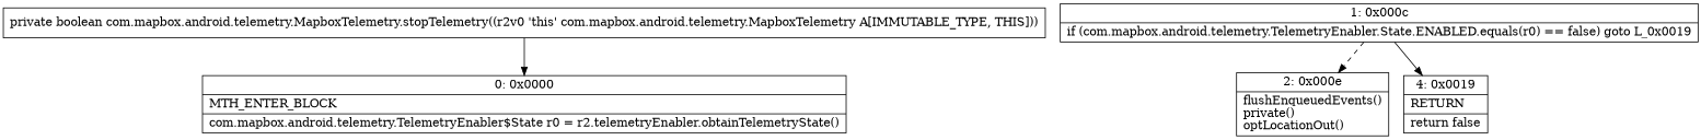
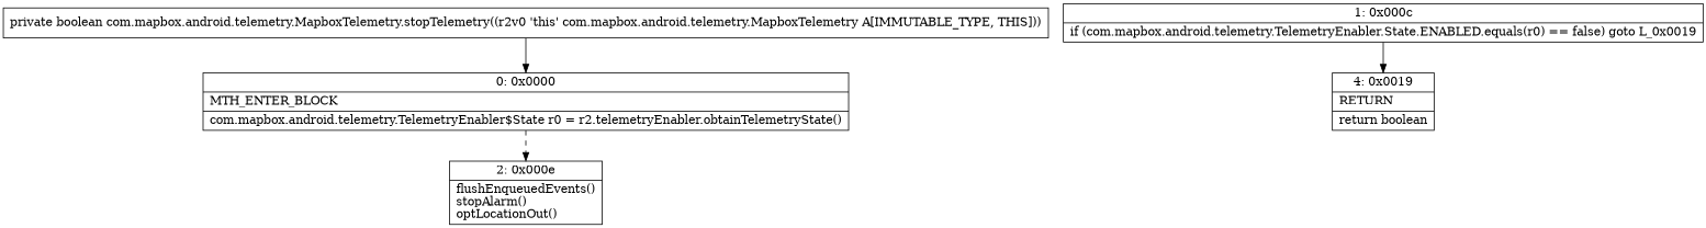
  digraph {
    node [shape=record]
    n1 [label="{0\:\ 0x0000|MTH_ENTER_BLOCK\l|com.mapbox.android.telemetry.TelemetryEnabler$State r0 = r2.telemetryEnabler.obtainTelemetryState()\l}"]
    n2 [label="{1\:\ 0x000c|if (com.mapbox.android.telemetry.TelemetryEnabler.State.ENABLED.equals(r0) == false) goto L_0x0019\l}"]
-   n3 [label="{2\:\ 0x000e|flushEnqueuedEvents()\lprivate()\loptLocationOut()\l}"]
-   n4 [label="{4\:\ 0x0019|RETURN\l|return false\l}"]
+   n3 [label="{2\:\ 0x000e|flushEnqueuedEvents()\lstopAlarm()\loptLocationOut()\l}"]
+   n4 [label="{4\:\ 0x0019|RETURN\l|return boolean\l}"]
    n5 [label="{private boolean com.mapbox.android.telemetry.MapboxTelemetry.stopTelemetry((r2v0 'this' com.mapbox.android.telemetry.MapboxTelemetry A[IMMUTABLE_TYPE, THIS])) }"]
-   n2 -> n3 [style=dashed]
+   n1 -> n3 [style=dashed]
    n2 -> n4
    n5 -> n1
  }
